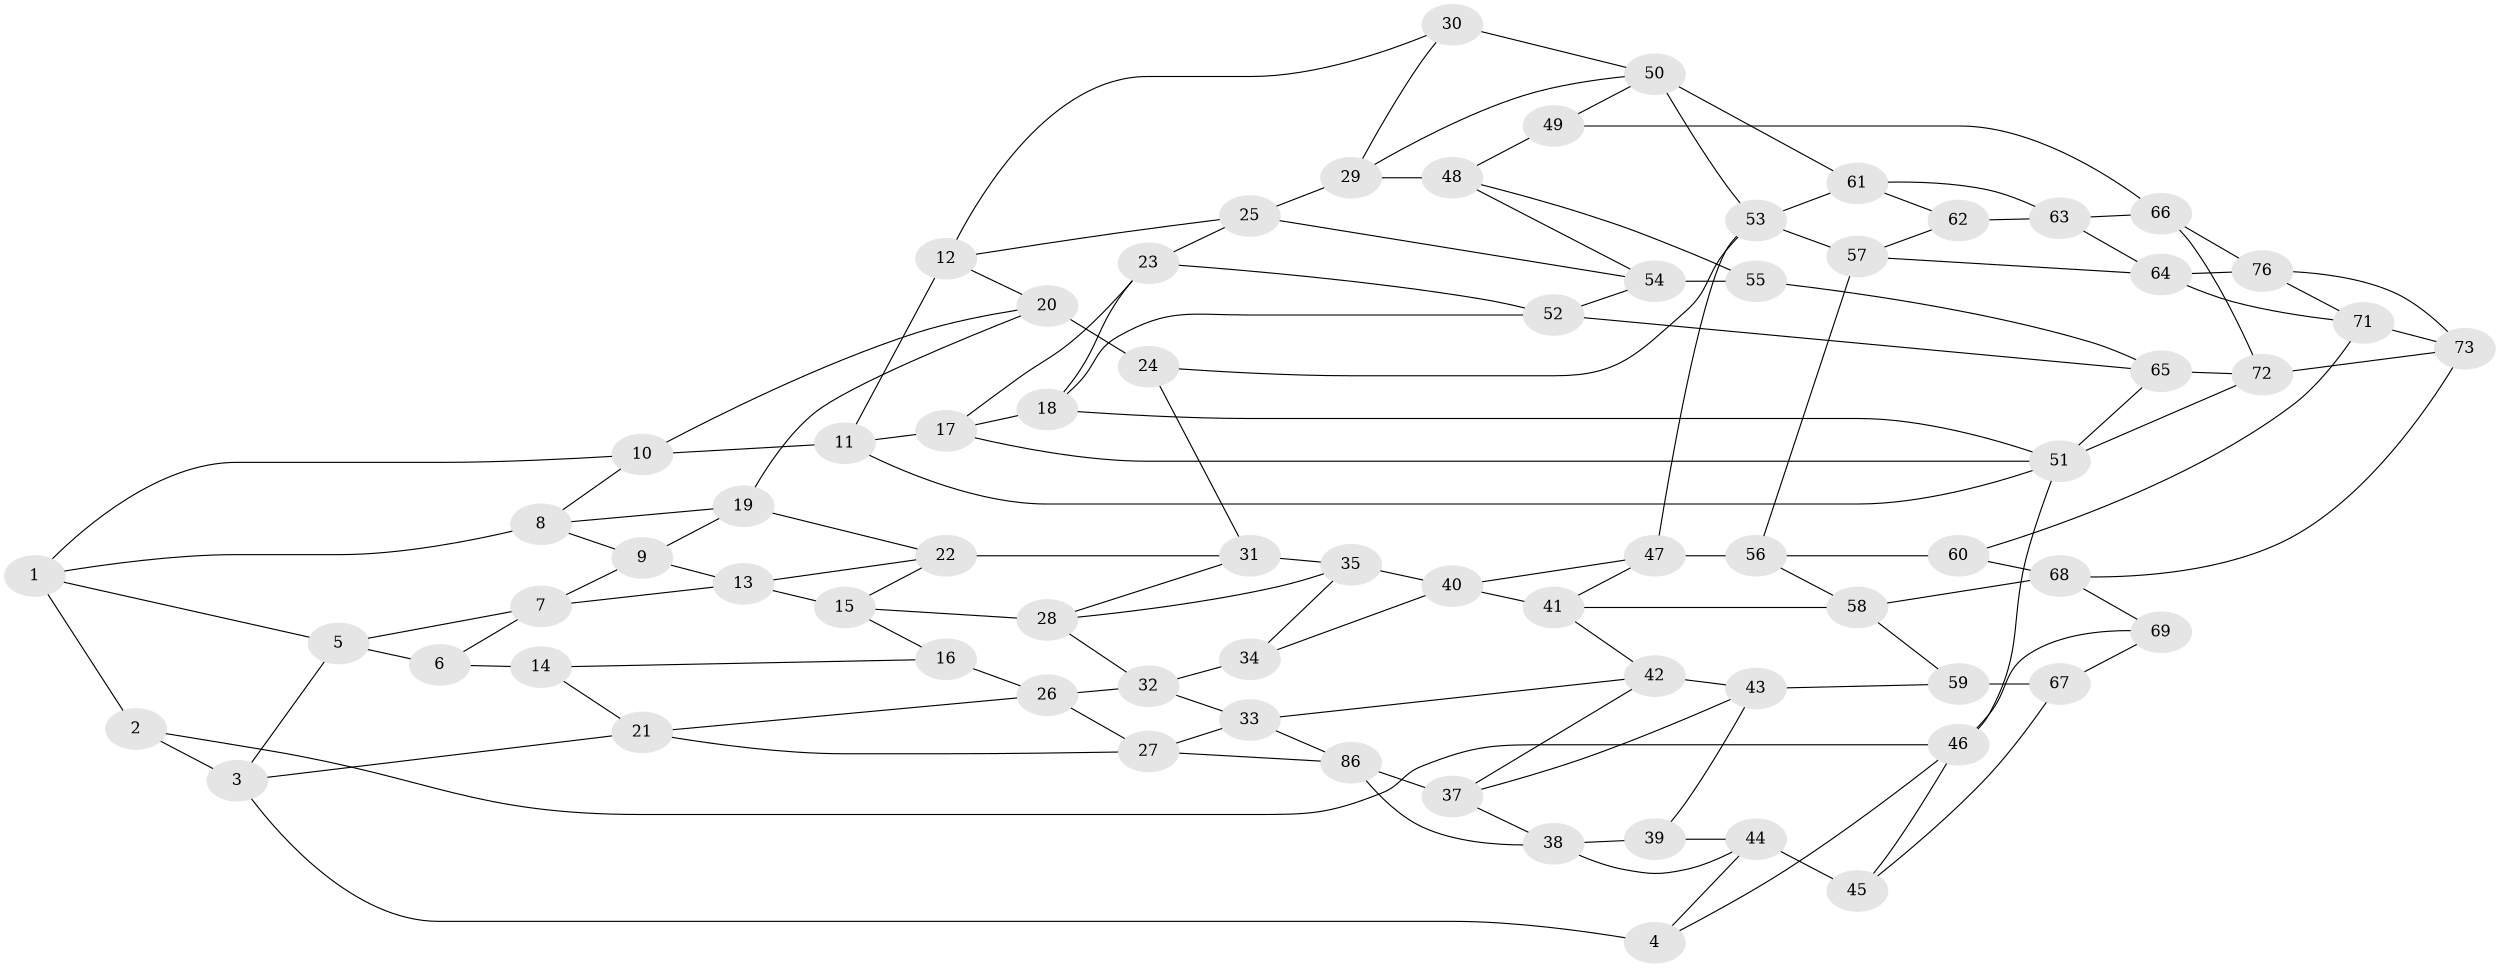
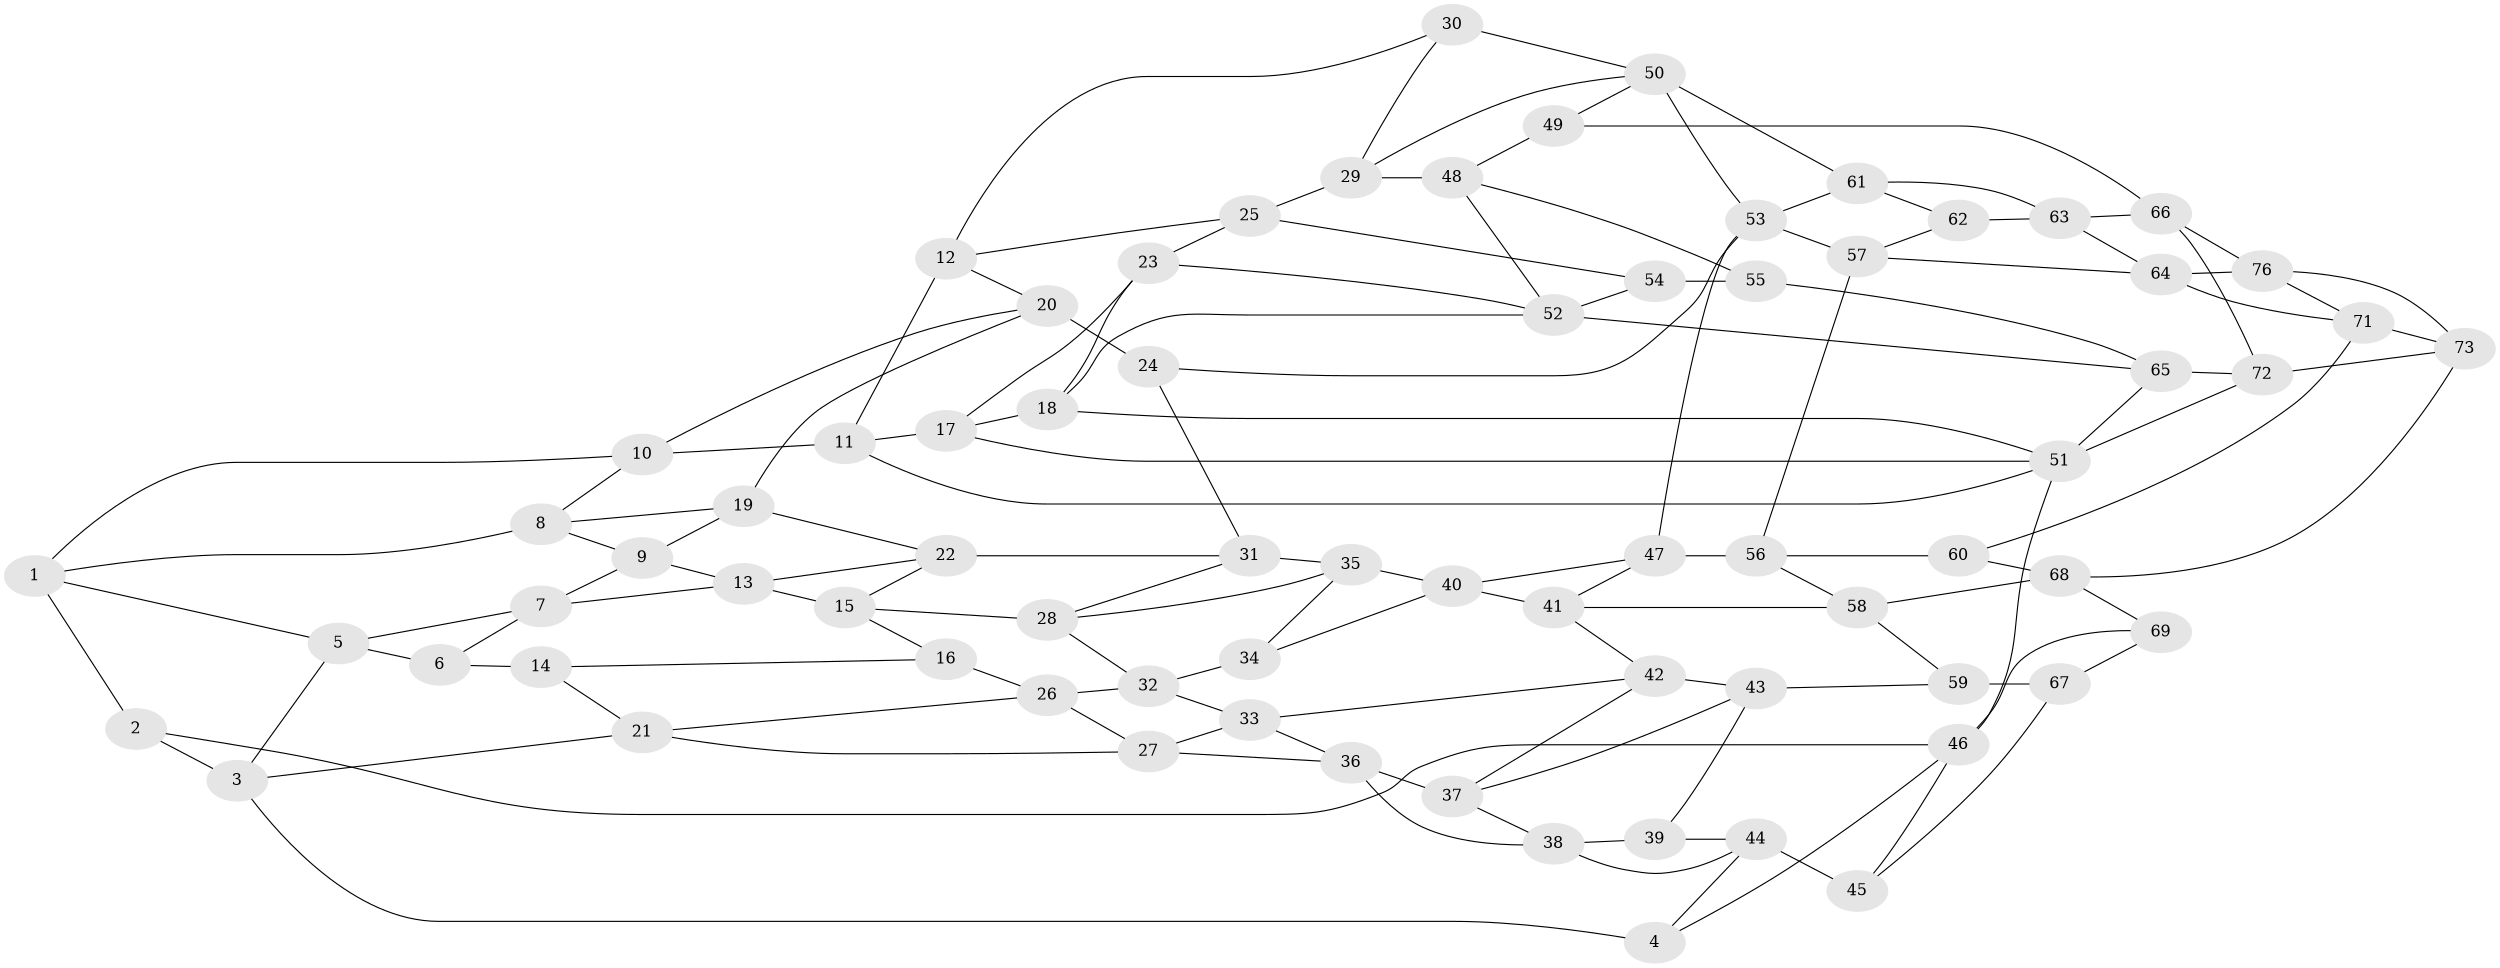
  graph {
    rankdir=LR
    node [color=gray90 style=filled]
    edge [weight=1.0]
    1
    2
    5
    8
    10
    3
    46
    6
    7
    9
    19
    11
    20
    4
    21
    51
    69
    44
    26
    27
    45
    14
    13
    16
    15
    22
    12
    17
    24
    25
    30
    18
    23
    65
    72
    29
    54
    50
    28
    31
    32
    35
    52
    53
    33
-   36 [label=86]
+   36
    61
    57
    48
    55
    34
    42
    37
    38
    40
    49
    43
    41
    47
    39
    59
    58
    56
    68
    67
    60
    66
    n68 [label=76]
    62
    63
    73
    64
    71
    1 -- 2
    1 -- 5
    1 -- 8
    1 -- 10
    2 -- 3
    2 -- 46
    5 -- 6
    5 -- 7
    8 -- 10
    8 -- 9
    8 -- 19
    10 -- 11
    10 -- 20
    3 -- 5
    3 -- 4
    3 -- 21
    46 -- 51 [weight=2.0]
    46 -- 69
    6 -- 7
    6 -- 14 [weight=2.0]
    7 -- 9
    7 -- 13
    9 -- 19
    9 -- 13
    19 -- 20
    19 -- 22
    11 -- 51
    11 -- 12
    11 -- 17
    20 -- 24
    4 -- 46
    4 -- 44
    21 -- 26
    21 -- 27
    51 -- 65
    51 -- 72
    44 -- 45
    26 -- 27
    26 -- 32
    27 -- 33
    27 -- 36
    45 -- 46
    45 -- 67
    14 -- 21
    14 -- 16
    13 -- 15
    13 -- 22
    16 -- 26
    15 -- 16
    15 -- 22
    15 -- 28
    22 -- 31
    12 -- 20
    12 -- 25
    12 -- 30
    17 -- 51
    17 -- 18
    17 -- 23
    24 -- 31
    24 -- 53
    25 -- 29
    25 -- 54
    30 -- 50
    18 -- 51
    18 -- 23
    18 -- 52
    23 -- 25
    23 -- 52
    65 -- 72
    72 -- 73
    29 -- 30
    29 -- 50
    29 -- 48
    54 -- 55
    50 -- 53 [weight=2.0]
    50 -- 61
    28 -- 31
    28 -- 32
    28 -- 35
    31 -- 35
    32 -- 33
    32 -- 34
    35 -- 40
    52 -- 65
    52 -- 54 [weight=3.0]
    53 -- 61
    53 -- 57
    33 -- 36
    33 -- 42
    36 -- 37
    36 -- 38
    61 -- 62
    61 -- 63
    57 -- 62
    57 -- 64
-   48 -- 54
+   48 -- 52
    48 -- 55
    48 -- 49
    55 -- 65
    34 -- 35
    34 -- 40
    42 -- 43
    37 -- 42
    37 -- 38
    37 -- 43
    38 -- 44
    38 -- 39
    40 -- 41
    40 -- 47
    49 -- 50
    49 -- 66
    43 -- 59
    41 -- 42
    41 -- 47
    41 -- 58
    47 -- 53
    47 -- 56
    39 -- 44
    39 -- 43
    59 -- 67 [weight=2.0]
    58 -- 59
    58 -- 68
    56 -- 57
    56 -- 58
    56 -- 60
    68 -- 69
    68 -- 73
    67 -- 69
    60 -- 68
    60 -- 71
    66 -- 72
    66 -- n68
    n68 -- 73
    n68 -- 71
    62 -- 63
    63 -- 66
    63 -- 64
    64 -- n68
    64 -- 71
    71 -- 73
  }
